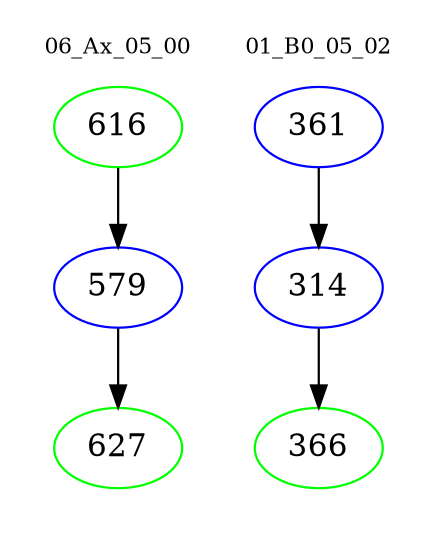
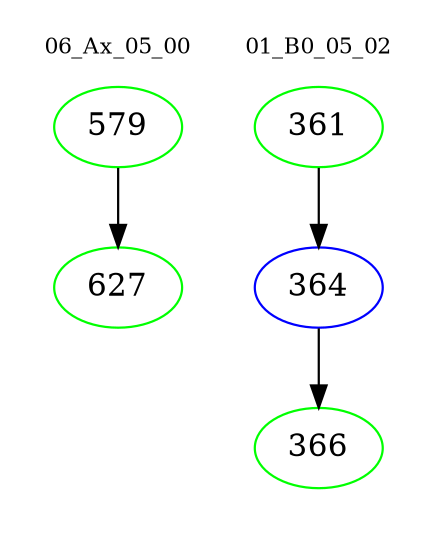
  digraph {
    fontname="DejaVu Serif"
    node [color=green fontname="DejaVu Serif"]
    edge [color=black fontname="DejaVu Serif"]
-   n1 [label=616]
-   n2 [color=blue label=579]
+   n2 [label=579]
    n3 [label=627]
-   n4 [color=blue label=361]
-   n5 [color=blue label=314]
+   n4 [label=361]
+   n5 [color=blue label=364]
    n6 [label=366]
    subgraph cluster_1 {
      color=white
      fontsize=10
      label="06_Ax_05_00"
-     n1
      n2
      n3
    }
    subgraph cluster_2 {
      color=white
      fontsize=10
      label="01_B0_05_02"
      n4
      n5
      n6
    }
-   n1 -> n2
    n2 -> n3
    n4 -> n5
    n5 -> n6
  }
